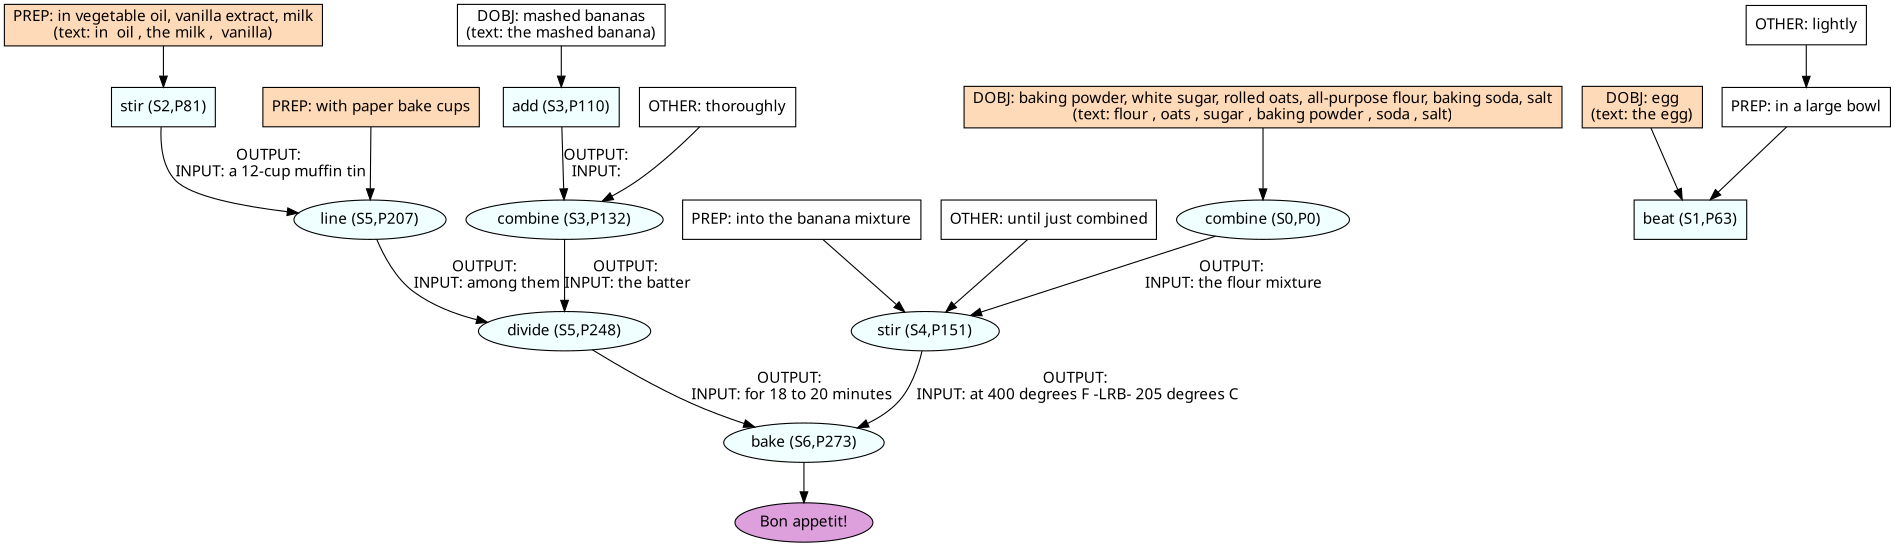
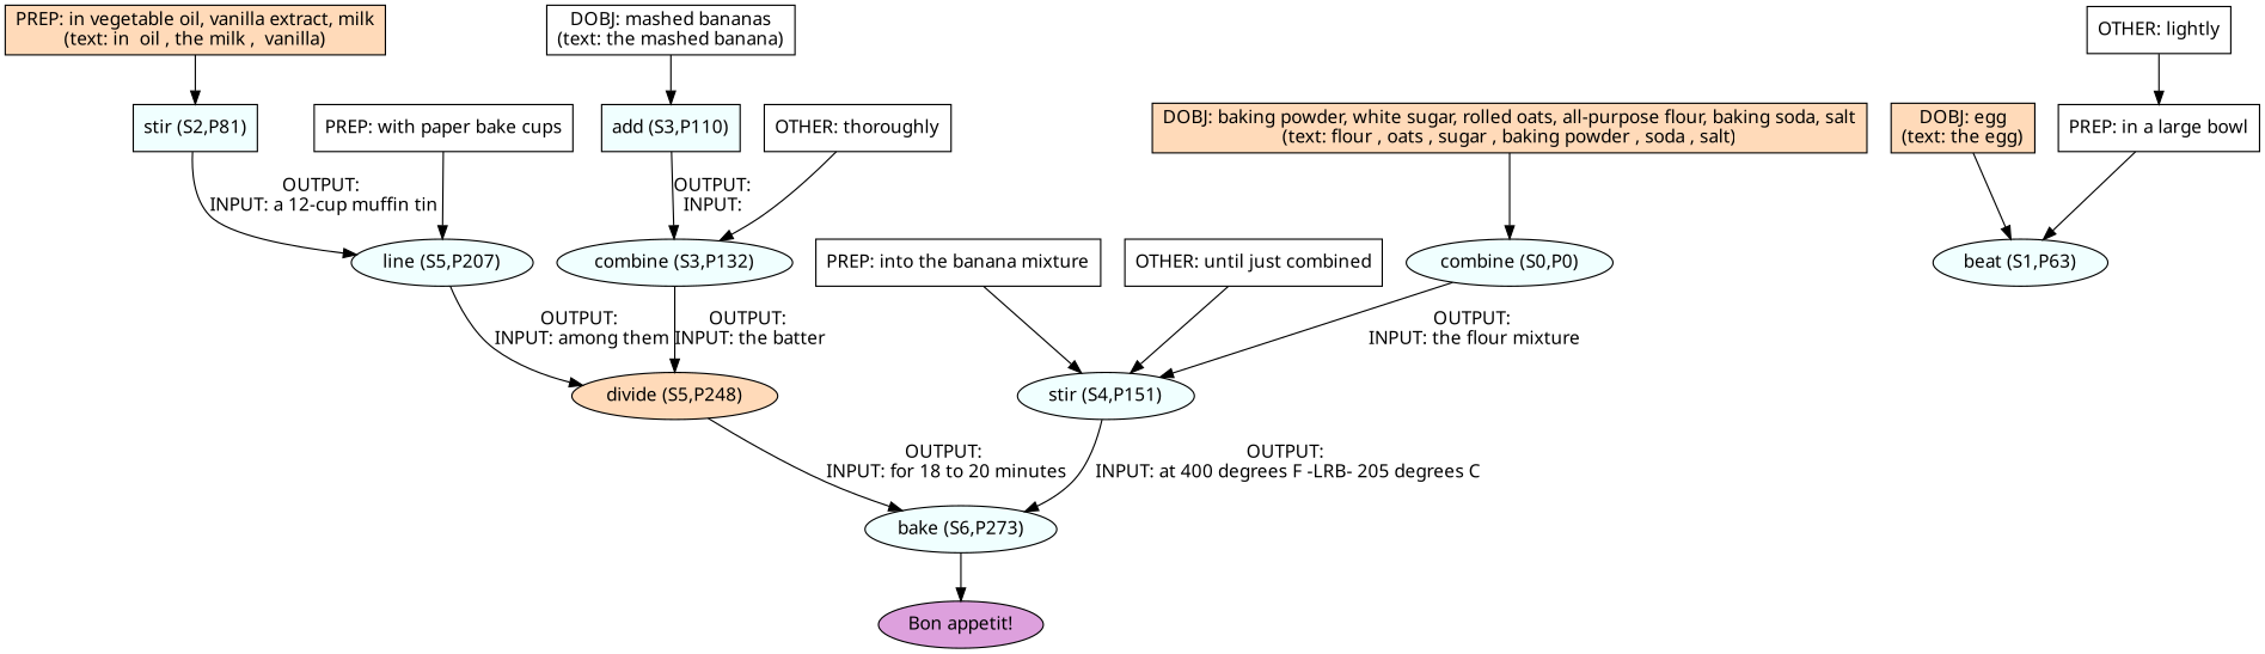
  digraph {
    fontname="Noto Sans"
    node [fillcolor=azure fontname="Noto Sans" shape=box style=filled]
    edge [fontname="Noto Sans"]
    n1 [label="combine (S0,P0)" shape=oval]
    n2 [label="stir (S4,P151)" shape=oval]
    n3 [label="bake (S6,P273)" shape=oval]
-   n4 [label="beat (S1,P63)"]
+   n4 [label="beat (S1,P63)" shape=oval]
    n5 [label="stir (S2,P81)"]
    n6 [label="line (S5,P207)" shape=oval]
-   n7 [label="divide (S5,P248)" shape=oval]
+   n7 [fillcolor=peachpuff label="divide (S5,P248)" shape=oval]
    n8 [label="add (S3,P110)"]
    n9 [label="combine (S3,P132)" shape=oval]
    n10 [fillcolor=plum label="Bon appetit!" shape=oval]
    n11 [fillcolor=white label="DOBJ: mashed bananas\n(text: the mashed banana)"]
    n12 [fillcolor=peachpuff label="DOBJ: baking powder, white sugar, rolled oats, all-purpose flour, baking soda, salt\n(text: flour , oats , sugar , baking powder , soda , salt)"]
    n13 [fillcolor=peachpuff label="DOBJ: egg\n(text: the egg)"]
    n14 [fillcolor=white label="PREP: in a large bowl"]
    n15 [fillcolor=white label="OTHER: lightly"]
    n16 [fillcolor=peachpuff label="PREP: in vegetable oil, vanilla extract, milk\n(text: in  oil , the milk ,  vanilla)"]
    n17 [fillcolor=white label="OTHER: thoroughly"]
    n18 [fillcolor=white label="PREP: into the banana mixture"]
    n19 [fillcolor=white label="OTHER: until just combined"]
-   n20 [fillcolor=peachpuff label="PREP: with paper bake cups"]
+   n20 [fillcolor=white label="PREP: with paper bake cups"]
    n1 -> n2 [label="OUTPUT: \nINPUT: the flour mixture"]
    n2 -> n3 [label="OUTPUT: \nINPUT: at 400 degrees F -LRB- 205 degrees C"]
    n3 -> n10
    n5 -> n6 [label="OUTPUT: \nINPUT: a 12-cup muffin tin"]
    n6 -> n7 [label="OUTPUT: \nINPUT: among them"]
    n7 -> n3 [label="OUTPUT: \nINPUT: for 18 to 20 minutes"]
    n8 -> n9 [label="OUTPUT: \nINPUT: "]
    n9 -> n7 [label="OUTPUT: \nINPUT: the batter"]
    n11 -> n8
    n12 -> n1
    n13 -> n4
    n14 -> n4
    n15 -> n14
    n16 -> n5
    n17 -> n9
    n18 -> n2
    n19 -> n2
    n20 -> n6
  }
